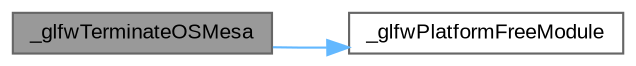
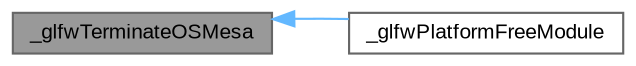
  digraph {
    rankdir=LR
    fontname="Liberation Sans"
    node [fontname="Liberation Sans" fontsize=10 shape=box style=filled]
    n1 [color=gray40 fillcolor=grey60 fontcolor=black height=0.2 label=_glfwTerminateOSMesa width=0.4]
    n2 [color=grey40 fillcolor=white height=0.2 label=_glfwPlatformFreeModule width=0.4]
-   n1 -> n2 [color=steelblue1 fontname="Liberation Sans" fontsize=10 labelfontname=Helvetica labelfontsize=10 style=solid]
+   n2 -> n1 [color=steelblue1 fontname="Liberation Sans" fontsize=10 labelfontname=Helvetica labelfontsize=10 style=solid]
  }
